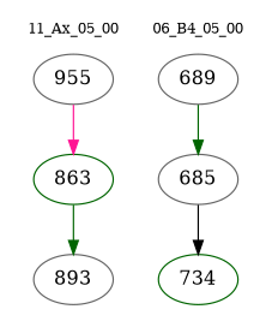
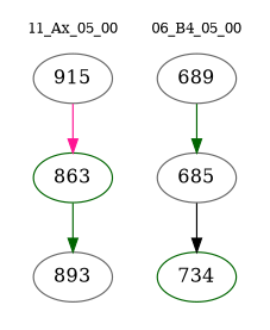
  digraph {
    node [color=gray40]
    edge [color=darkgreen]
-   n1 [label=955]
+   n1 [label=915]
    n2 [color=darkgreen label=863]
    n3 [label=893]
    n4 [label=689]
    n5 [label=685]
    n6 [color=darkgreen label=734]
    subgraph cluster_1 {
      color=white
      fontsize=10
      label="11_Ax_05_00"
      n1
      n2
      n3
    }
    subgraph cluster_2 {
      color=white
      fontsize=10
      label="06_B4_05_00"
      n4
      n5
      n6
    }
    n1 -> n2 [color=deeppink]
    n2 -> n3
    n4 -> n5
    n5 -> n6 [color=black]
  }
